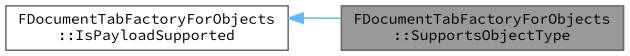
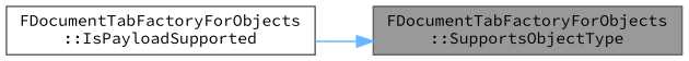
  digraph {
    rankdir=RL
    fontname="Source Code Pro"
    node [fontname="Source Code Pro" fontsize=10 shape=box style=filled]
    n1 [color=gray40 fillcolor=grey60 fontcolor=black height=0.2 label="FDocumentTabFactoryForObjects\l::SupportsObjectType" width=0.4]
    n2 [color=grey40 fillcolor=white height=0.2 label="FDocumentTabFactoryForObjects\l::IsPayloadSupported" width=0.4]
-   n2 -> n1 [color=steelblue1 dir=back fontname="Source Code Pro" fontsize=10 labelfontname=Helvetica labelfontsize=10 style=solid]
+   n1 -> n2 [color=steelblue1 dir=back fontname="Source Code Pro" fontsize=10 labelfontname=Helvetica labelfontsize=10 style=solid]
  }
